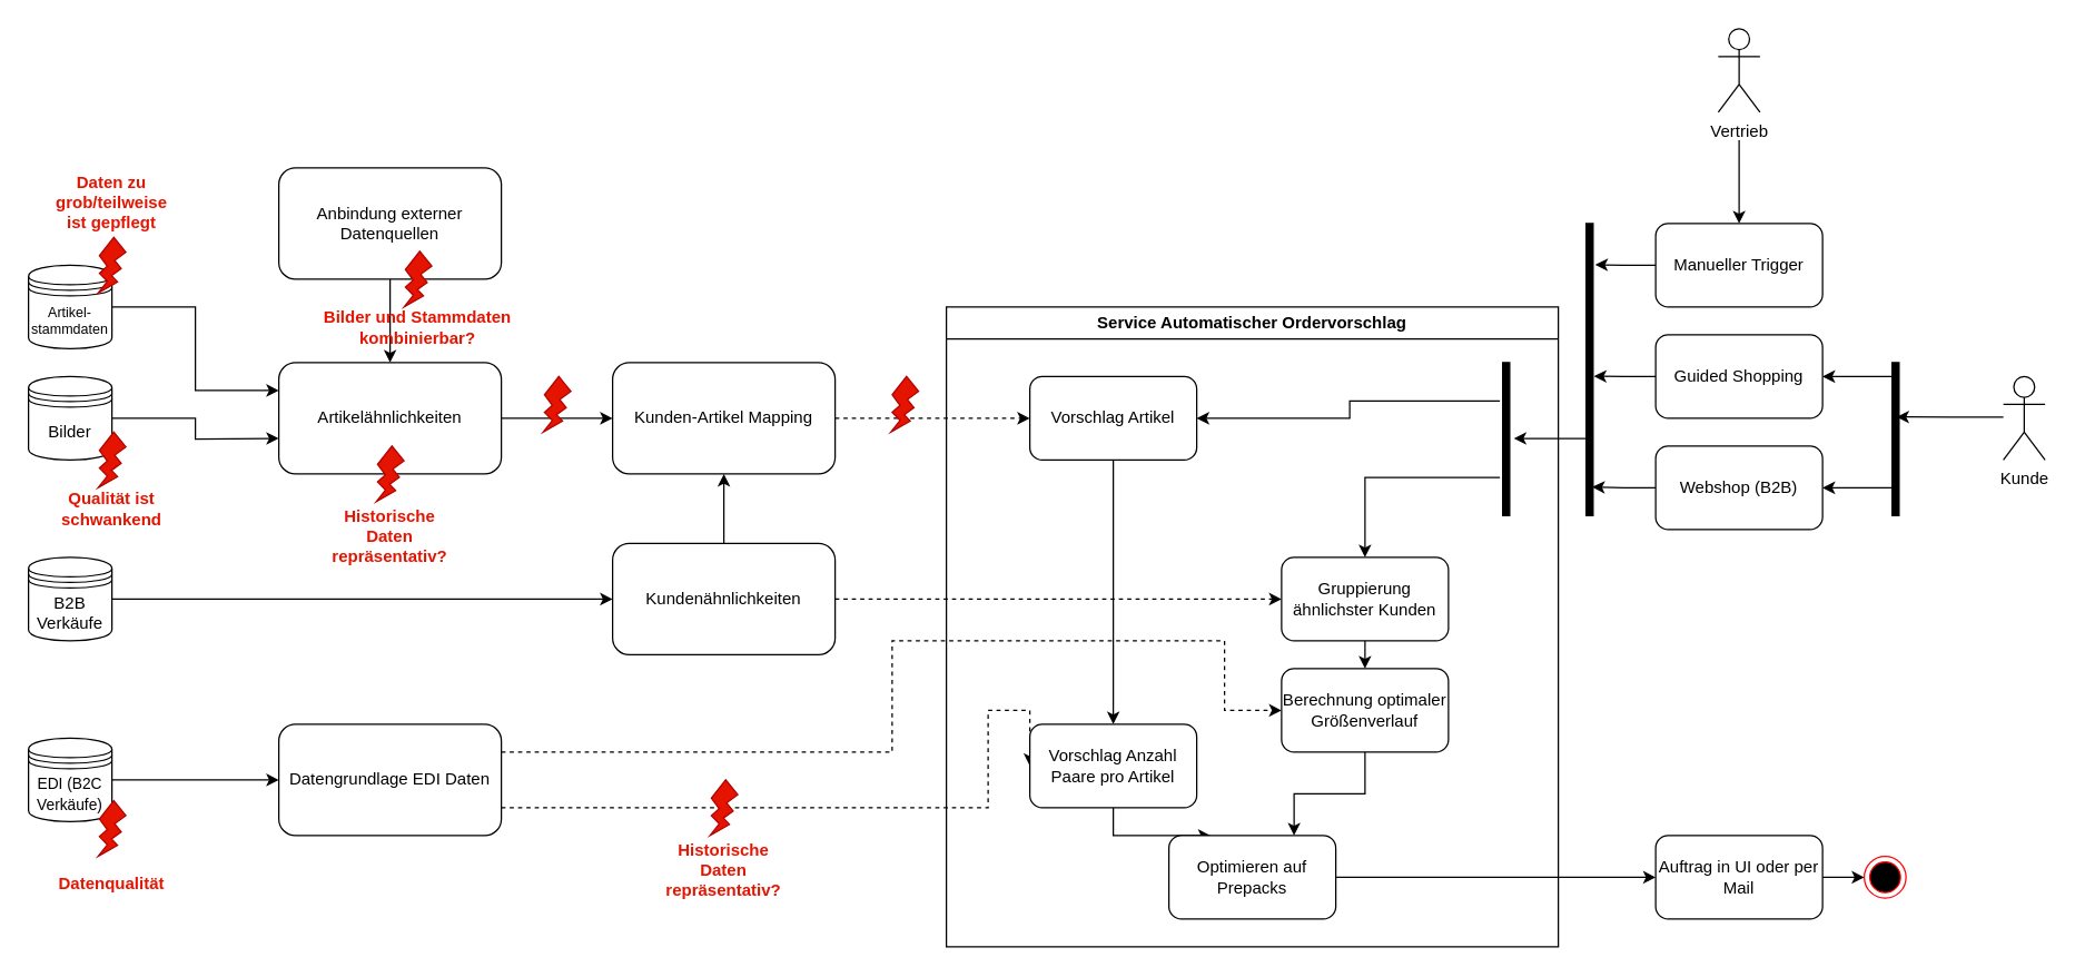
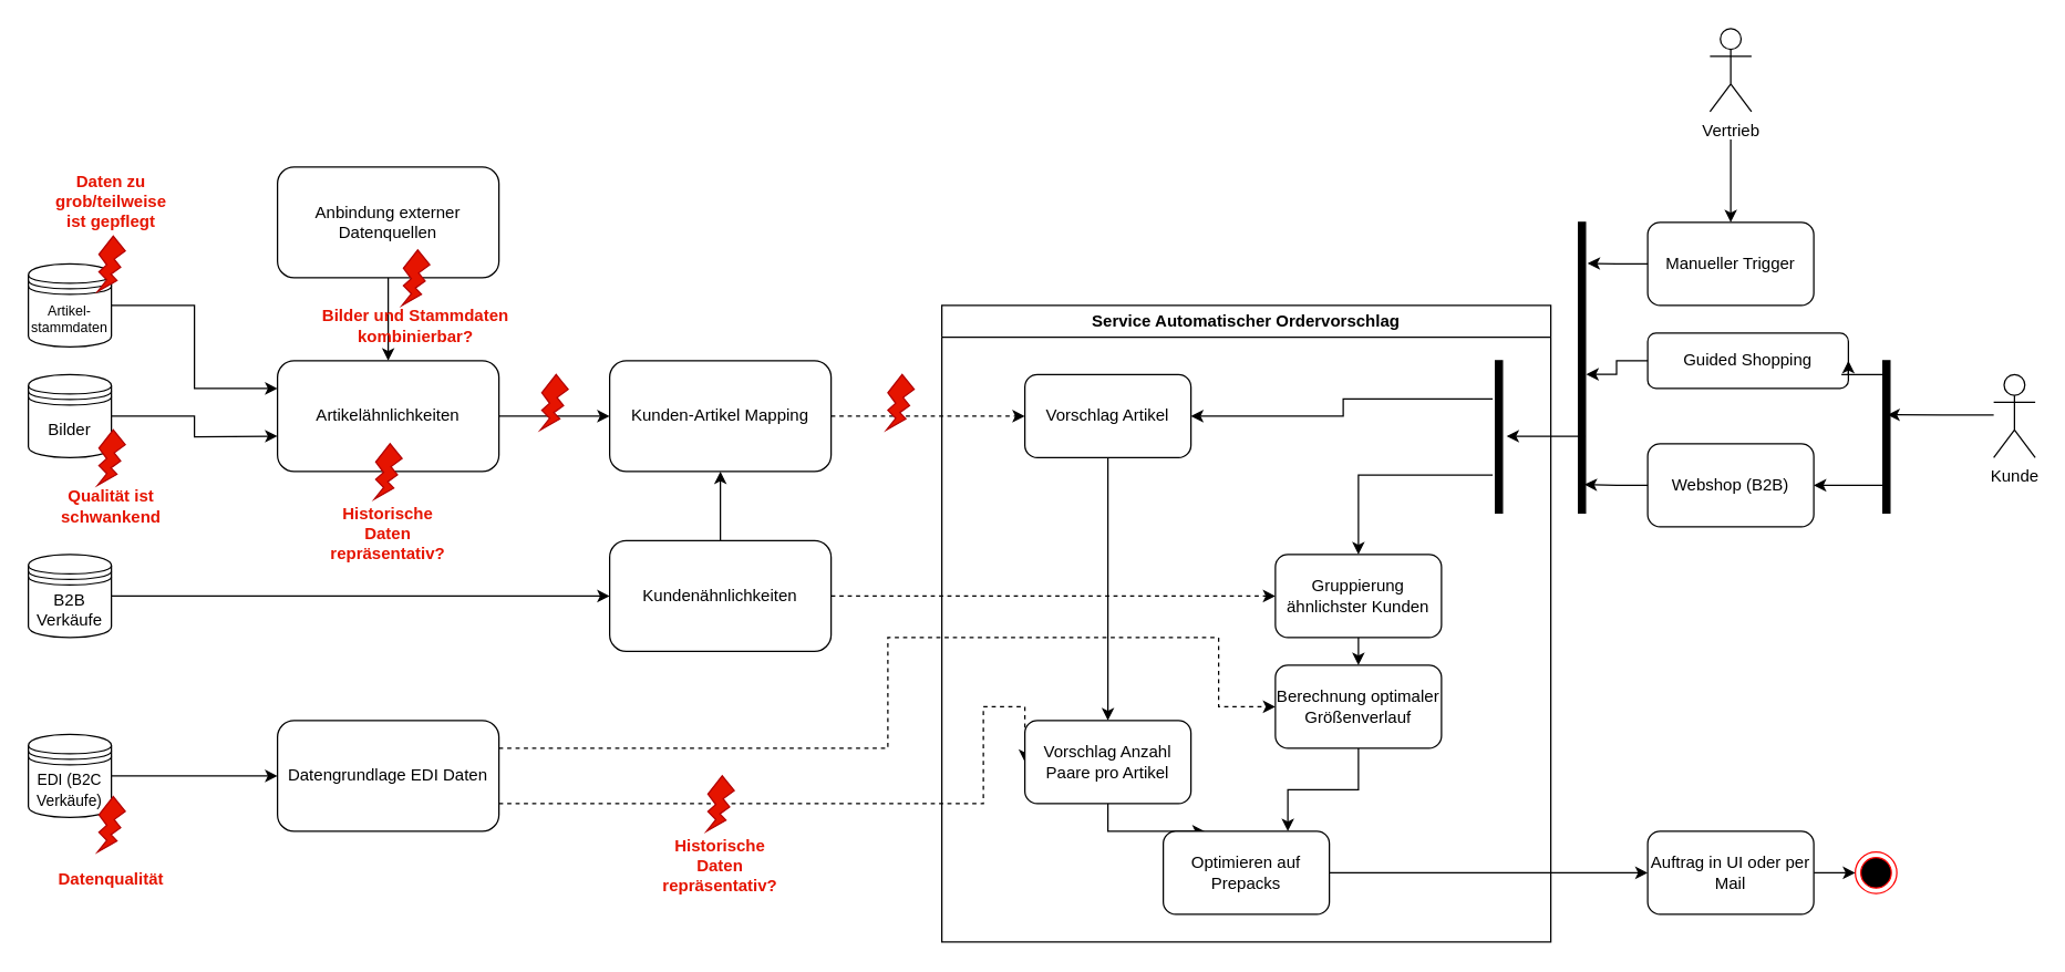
  <mxCell id="0" />
  <mxCell id="1" parent="0" />
  <mxCell id="2" style="edgeStyle=orthogonalEdgeStyle;rounded=0;orthogonalLoop=1;jettySize=auto;html=1;exitX=1;exitY=0.5;exitDx=0;exitDy=0;entryX=0;entryY=0.5;entryDx=0;entryDy=0;" edge="1" parent="1" source="3" target="7"><mxGeometry relative="1" as="geometry" /></mxCell>
  <mxCell id="3" value="Artikelähnlichkeiten" style="rounded=1;whiteSpace=wrap;html=1;" vertex="1" parent="1"><mxGeometry x="200" y="260" width="160" height="80" as="geometry" /></mxCell>
  <mxCell id="4" style="edgeStyle=orthogonalEdgeStyle;rounded=0;orthogonalLoop=1;jettySize=auto;html=1;exitX=0.5;exitY=1;exitDx=0;exitDy=0;entryX=0.5;entryY=0;entryDx=0;entryDy=0;" edge="1" parent="1" source="5" target="3"><mxGeometry relative="1" as="geometry" /></mxCell>
  <mxCell id="5" value="Anbindung externer Datenquellen" style="rounded=1;whiteSpace=wrap;html=1;" vertex="1" parent="1"><mxGeometry x="200" y="120" width="160" height="80" as="geometry" /></mxCell>
  <mxCell id="6" style="edgeStyle=orthogonalEdgeStyle;rounded=0;orthogonalLoop=1;jettySize=auto;html=1;exitX=1;exitY=0.5;exitDx=0;exitDy=0;entryX=0;entryY=0.5;entryDx=0;entryDy=0;dashed=1;" edge="1" parent="1" source="7" target="16"><mxGeometry relative="1" as="geometry" /></mxCell>
  <mxCell id="7" value="Kunden-Artikel Mapping" style="rounded=1;whiteSpace=wrap;html=1;" vertex="1" parent="1"><mxGeometry x="440" y="260" width="160" height="80" as="geometry" /></mxCell>
  <mxCell id="8" style="edgeStyle=orthogonalEdgeStyle;rounded=0;orthogonalLoop=1;jettySize=auto;html=1;exitX=1;exitY=0.5;exitDx=0;exitDy=0;entryX=0;entryY=0.5;entryDx=0;entryDy=0;dashed=1;" edge="1" parent="1" source="10" target="24"><mxGeometry relative="1" as="geometry" /></mxCell>
  <mxCell id="9" style="edgeStyle=orthogonalEdgeStyle;rounded=0;orthogonalLoop=1;jettySize=auto;html=1;exitX=0.5;exitY=0;exitDx=0;exitDy=0;entryX=0.5;entryY=1;entryDx=0;entryDy=0;" edge="1" parent="1" source="10" target="7"><mxGeometry relative="1" as="geometry" /></mxCell>
  <mxCell id="10" value="Kundenähnlichkeiten" style="rounded=1;whiteSpace=wrap;html=1;" vertex="1" parent="1"><mxGeometry x="440" y="390" width="160" height="80" as="geometry" /></mxCell>
  <mxCell id="11" style="edgeStyle=orthogonalEdgeStyle;rounded=0;orthogonalLoop=1;jettySize=auto;html=1;exitX=1;exitY=0.25;exitDx=0;exitDy=0;entryX=0;entryY=0.5;entryDx=0;entryDy=0;dashed=1;" edge="1" parent="1" source="13" target="20"><mxGeometry relative="1" as="geometry"><Array as="points"><mxPoint x="641" y="540" /><mxPoint x="641" y="460" /><mxPoint x="880" y="460" /><mxPoint x="880" y="510" /></Array></mxGeometry></mxCell>
  <mxCell id="12" style="edgeStyle=orthogonalEdgeStyle;rounded=0;orthogonalLoop=1;jettySize=auto;html=1;exitX=1;exitY=0.75;exitDx=0;exitDy=0;entryX=0;entryY=0.5;entryDx=0;entryDy=0;dashed=1;" edge="1" parent="1" source="13" target="18"><mxGeometry relative="1" as="geometry"><Array as="points"><mxPoint x="710" y="580" /><mxPoint x="710" y="510" /></Array></mxGeometry></mxCell>
  <mxCell id="13" value="Datengrundlage EDI Daten" style="rounded=1;whiteSpace=wrap;html=1;" vertex="1" parent="1"><mxGeometry x="200" y="520" width="160" height="80" as="geometry" /></mxCell>
  <mxCell id="14" value="Service Automatischer Ordervorschlag" style="swimlane;whiteSpace=wrap;html=1;" vertex="1" parent="1"><mxGeometry x="680" y="220" width="440" height="460" as="geometry" /></mxCell>
  <mxCell id="15" value="" style="edgeStyle=orthogonalEdgeStyle;rounded=0;orthogonalLoop=1;jettySize=auto;html=1;" edge="1" parent="14" source="16" target="18"><mxGeometry relative="1" as="geometry" /></mxCell>
  <mxCell id="16" value="Vorschlag Artikel" style="rounded=1;whiteSpace=wrap;html=1;" vertex="1" parent="14"><mxGeometry x="60" y="50" width="120" height="60" as="geometry" /></mxCell>
  <mxCell id="17" style="edgeStyle=orthogonalEdgeStyle;rounded=0;orthogonalLoop=1;jettySize=auto;html=1;exitX=0.5;exitY=1;exitDx=0;exitDy=0;entryX=0.25;entryY=0;entryDx=0;entryDy=0;" edge="1" parent="14" source="18" target="25"><mxGeometry relative="1" as="geometry" /></mxCell>
  <mxCell id="18" value="Vorschlag Anzahl Paare pro Artikel" style="rounded=1;whiteSpace=wrap;html=1;" vertex="1" parent="14"><mxGeometry x="60" y="300" width="120" height="60" as="geometry" /></mxCell>
  <mxCell id="19" style="edgeStyle=orthogonalEdgeStyle;rounded=0;orthogonalLoop=1;jettySize=auto;html=1;exitX=0.5;exitY=1;exitDx=0;exitDy=0;entryX=0.75;entryY=0;entryDx=0;entryDy=0;" edge="1" parent="14" source="20" target="25"><mxGeometry relative="1" as="geometry" /></mxCell>
  <mxCell id="20" value="Berechnung optimaler Größenverlauf" style="rounded=1;whiteSpace=wrap;html=1;" vertex="1" parent="14"><mxGeometry x="241" y="260" width="120" height="60" as="geometry" /></mxCell>
  <mxCell id="21" style="edgeStyle=orthogonalEdgeStyle;rounded=0;orthogonalLoop=1;jettySize=auto;html=1;exitX=-0.4;exitY=0.25;exitDx=0;exitDy=0;entryX=1;entryY=0.5;entryDx=0;entryDy=0;exitPerimeter=0;" edge="1" parent="14" source="26" target="16"><mxGeometry relative="1" as="geometry"><mxPoint x="331" y="80" as="sourcePoint" /><Array as="points"><mxPoint x="290" y="68" /><mxPoint x="290" y="80" /></Array></mxGeometry></mxCell>
  <mxCell id="22" style="edgeStyle=orthogonalEdgeStyle;rounded=0;orthogonalLoop=1;jettySize=auto;html=1;exitX=-0.4;exitY=0.75;exitDx=0;exitDy=0;entryX=0.5;entryY=0;entryDx=0;entryDy=0;exitPerimeter=0;" edge="1" parent="14" source="26" target="24"><mxGeometry relative="1" as="geometry"><mxPoint x="361" y="110" as="sourcePoint" /></mxGeometry></mxCell>
  <mxCell id="23" style="edgeStyle=orthogonalEdgeStyle;rounded=0;orthogonalLoop=1;jettySize=auto;html=1;exitX=0.5;exitY=1;exitDx=0;exitDy=0;entryX=0.5;entryY=0;entryDx=0;entryDy=0;" edge="1" parent="14" source="24" target="20"><mxGeometry relative="1" as="geometry" /></mxCell>
  <mxCell id="24" value="Gruppierung ähnlichster Kunden" style="rounded=1;whiteSpace=wrap;html=1;" vertex="1" parent="14"><mxGeometry x="241" y="180" width="120" height="60" as="geometry" /></mxCell>
  <mxCell id="25" value="Optimieren auf Prepacks" style="rounded=1;whiteSpace=wrap;html=1;" vertex="1" parent="14"><mxGeometry x="160" y="380" width="120" height="60" as="geometry" /></mxCell>
  <mxCell id="26" value="" style="html=1;points=[];perimeter=orthogonalPerimeter;fillColor=strokeColor;" vertex="1" parent="14"><mxGeometry x="400" y="40" width="5" height="110" as="geometry" /></mxCell>
  <mxCell id="27" value="Kunde" style="shape=umlActor;verticalLabelPosition=bottom;verticalAlign=top;html=1;outlineConnect=0;" vertex="1" parent="1"><mxGeometry x="1440" y="270" width="30" height="60" as="geometry" /></mxCell>
  <mxCell id="28" value="Webshop (B2B)" style="rounded=1;whiteSpace=wrap;html=1;" vertex="1" parent="1"><mxGeometry x="1190" y="320" width="120" height="60" as="geometry" /></mxCell>
  <mxCell id="29" value="" style="html=1;points=[];perimeter=orthogonalPerimeter;fillColor=strokeColor;" vertex="1" parent="1"><mxGeometry x="1140" y="160" width="5" height="210" as="geometry" /></mxCell>
  <mxCell id="30" value="" style="endArrow=classic;html=1;rounded=0;" edge="1" parent="1"><mxGeometry width="50" height="50" relative="1" as="geometry"><mxPoint x="1145" y="314.5" as="sourcePoint" /><mxPoint x="1088" y="314.5" as="targetPoint" /></mxGeometry></mxCell>
- <mxCell id="31" value="Guided Shopping" style="rounded=1;whiteSpace=wrap;html=1;" vertex="1" parent="1"><mxGeometry x="1190" y="240" width="120" height="60" as="geometry" /></mxCell>
+ <mxCell id="31" value="Guided Shopping" style="rounded=1;whiteSpace=wrap;html=1;" vertex="1" parent="1"><mxGeometry x="1190" y="240" width="145" height="40" as="geometry" /></mxCell>
  <mxCell id="32" value="" style="html=1;points=[];perimeter=orthogonalPerimeter;fillColor=strokeColor;" vertex="1" parent="1"><mxGeometry x="1360" y="260" width="5" height="110" as="geometry" /></mxCell>
  <mxCell id="33" style="edgeStyle=orthogonalEdgeStyle;rounded=0;orthogonalLoop=1;jettySize=auto;html=1;entryX=0.629;entryY=0.355;entryDx=0;entryDy=0;entryPerimeter=0;" edge="1" parent="1" source="27" target="32"><mxGeometry relative="1" as="geometry"><mxPoint x="1370" y="300" as="targetPoint" /><Array as="points"><mxPoint x="1403" y="300" /></Array></mxGeometry></mxCell>
  <mxCell id="34" style="edgeStyle=orthogonalEdgeStyle;rounded=0;orthogonalLoop=1;jettySize=auto;html=1;entryX=1;entryY=0.5;entryDx=0;entryDy=0;" edge="1" parent="1" target="31"><mxGeometry relative="1" as="geometry"><mxPoint x="1360" y="270" as="sourcePoint" /><mxPoint x="1373" y="310" as="targetPoint" /><Array as="points"><mxPoint x="1330" y="270" /><mxPoint x="1330" y="270" /></Array></mxGeometry></mxCell>
  <mxCell id="35" style="edgeStyle=orthogonalEdgeStyle;rounded=0;orthogonalLoop=1;jettySize=auto;html=1;entryX=1;entryY=0.5;entryDx=0;entryDy=0;" edge="1" parent="1" target="28"><mxGeometry relative="1" as="geometry"><mxPoint x="1361" y="350" as="sourcePoint" /><mxPoint x="1383" y="320" as="targetPoint" /><Array as="points"><mxPoint x="1330" y="350" /><mxPoint x="1330" y="350" /></Array></mxGeometry></mxCell>
  <mxCell id="36" style="edgeStyle=orthogonalEdgeStyle;rounded=0;orthogonalLoop=1;jettySize=auto;html=1;exitX=0;exitY=0.5;exitDx=0;exitDy=0;entryX=1.123;entryY=0.523;entryDx=0;entryDy=0;entryPerimeter=0;" edge="1" parent="1" source="31" target="29"><mxGeometry relative="1" as="geometry" /></mxCell>
  <mxCell id="37" style="edgeStyle=orthogonalEdgeStyle;rounded=0;orthogonalLoop=1;jettySize=auto;html=1;exitX=0;exitY=0.5;exitDx=0;exitDy=0;entryX=0.876;entryY=0.902;entryDx=0;entryDy=0;entryPerimeter=0;" edge="1" parent="1" source="28" target="29"><mxGeometry relative="1" as="geometry"><mxPoint x="1150" y="350" as="targetPoint" /></mxGeometry></mxCell>
  <mxCell id="38" value="Manueller Trigger" style="rounded=1;whiteSpace=wrap;html=1;" vertex="1" parent="1"><mxGeometry x="1190" y="160" width="120" height="60" as="geometry" /></mxCell>
  <mxCell id="39" value="Vertrieb" style="shape=umlActor;verticalLabelPosition=bottom;verticalAlign=top;html=1;outlineConnect=0;" vertex="1" parent="1"><mxGeometry x="1235" y="20" width="30" height="60" as="geometry" /></mxCell>
  <mxCell id="40" style="edgeStyle=orthogonalEdgeStyle;rounded=0;orthogonalLoop=1;jettySize=auto;html=1;entryX=0.5;entryY=0;entryDx=0;entryDy=0;" edge="1" parent="1" target="38"><mxGeometry relative="1" as="geometry"><mxPoint x="1250" y="100" as="sourcePoint" /><mxPoint x="1260" y="120" as="targetPoint" /><Array as="points"><mxPoint x="1250" y="140" /><mxPoint x="1250" y="140" /></Array></mxGeometry></mxCell>
  <mxCell id="41" style="edgeStyle=orthogonalEdgeStyle;rounded=0;orthogonalLoop=1;jettySize=auto;html=1;exitX=0;exitY=0.5;exitDx=0;exitDy=0;entryX=1.316;entryY=0.141;entryDx=0;entryDy=0;entryPerimeter=0;" edge="1" parent="1" source="38" target="29"><mxGeometry relative="1" as="geometry" /></mxCell>
  <mxCell id="42" style="edgeStyle=orthogonalEdgeStyle;rounded=0;orthogonalLoop=1;jettySize=auto;html=1;exitX=1;exitY=0.5;exitDx=0;exitDy=0;entryX=0;entryY=0.5;entryDx=0;entryDy=0;" edge="1" parent="1" source="43" target="51"><mxGeometry relative="1" as="geometry" /></mxCell>
  <mxCell id="43" value="Auftrag in UI oder per Mail" style="rounded=1;whiteSpace=wrap;html=1;" vertex="1" parent="1"><mxGeometry x="1190" y="600" width="120" height="60" as="geometry" /></mxCell>
  <mxCell id="44" style="edgeStyle=orthogonalEdgeStyle;rounded=0;orthogonalLoop=1;jettySize=auto;html=1;exitX=1;exitY=0.5;exitDx=0;exitDy=0;entryX=0;entryY=0.5;entryDx=0;entryDy=0;" edge="1" parent="1" source="25" target="43"><mxGeometry relative="1" as="geometry" /></mxCell>
  <mxCell id="45" style="edgeStyle=orthogonalEdgeStyle;rounded=0;orthogonalLoop=1;jettySize=auto;html=1;exitX=1;exitY=0.5;exitDx=0;exitDy=0;entryX=0;entryY=0.5;entryDx=0;entryDy=0;" edge="1" parent="1" source="46"><mxGeometry relative="1" as="geometry"><mxPoint x="80" y="314.5" as="sourcePoint" /><mxPoint x="200" y="314.5" as="targetPoint" /></mxGeometry></mxCell>
  <mxCell id="46" value="Bilder" style="shape=datastore;whiteSpace=wrap;html=1;" vertex="1" parent="1"><mxGeometry x="20" y="270" width="60" height="60" as="geometry" /></mxCell>
  <mxCell id="47" style="edgeStyle=orthogonalEdgeStyle;rounded=0;orthogonalLoop=1;jettySize=auto;html=1;exitX=1;exitY=0.5;exitDx=0;exitDy=0;entryX=0;entryY=0.5;entryDx=0;entryDy=0;" edge="1" parent="1" source="48" target="13"><mxGeometry relative="1" as="geometry" /></mxCell>
  <mxCell id="48" value="&lt;font style=&quot;font-size: 11px;&quot;&gt;EDI (B2C Verkäufe)&lt;/font&gt;" style="shape=datastore;whiteSpace=wrap;html=1;" vertex="1" parent="1"><mxGeometry x="20" y="530" width="60" height="60" as="geometry" /></mxCell>
  <mxCell id="49" style="edgeStyle=orthogonalEdgeStyle;rounded=0;orthogonalLoop=1;jettySize=auto;html=1;exitX=1;exitY=0.5;exitDx=0;exitDy=0;entryX=0;entryY=0.5;entryDx=0;entryDy=0;" edge="1" parent="1" source="50" target="10"><mxGeometry relative="1" as="geometry" /></mxCell>
  <mxCell id="50" value="B2B Verkäufe" style="shape=datastore;whiteSpace=wrap;html=1;" vertex="1" parent="1"><mxGeometry x="20" y="400" width="60" height="60" as="geometry" /></mxCell>
  <mxCell id="51" value="" style="ellipse;html=1;shape=endState;fillColor=#000000;strokeColor=#ff0000;" vertex="1" parent="1"><mxGeometry x="1340" y="615" width="30" height="30" as="geometry" /></mxCell>
  <mxCell id="52" value="" style="verticalLabelPosition=bottom;verticalAlign=top;html=1;shape=mxgraph.basic.flash;fillColor=#e51400;fontColor=#ffffff;strokeColor=#B20000;" vertex="1" parent="1"><mxGeometry x="290" y="180" width="20" height="40" as="geometry" /></mxCell>
  <mxCell id="53" value="" style="verticalLabelPosition=bottom;verticalAlign=top;html=1;shape=mxgraph.basic.flash;fillColor=#e51400;fontColor=#ffffff;strokeColor=#B20000;" vertex="1" parent="1"><mxGeometry x="390" y="270" width="20" height="40" as="geometry" /></mxCell>
  <mxCell id="54" value="" style="verticalLabelPosition=bottom;verticalAlign=top;html=1;shape=mxgraph.basic.flash;fillColor=#e51400;fontColor=#ffffff;strokeColor=#B20000;" vertex="1" parent="1"><mxGeometry x="270" y="320" width="20" height="40" as="geometry" /></mxCell>
  <mxCell id="55" value="" style="verticalLabelPosition=bottom;verticalAlign=top;html=1;shape=mxgraph.basic.flash;fillColor=#e51400;fontColor=#ffffff;strokeColor=#B20000;" vertex="1" parent="1"><mxGeometry x="640" y="270" width="20" height="40" as="geometry" /></mxCell>
  <mxCell id="56" value="" style="verticalLabelPosition=bottom;verticalAlign=top;html=1;shape=mxgraph.basic.flash;fillColor=#e51400;fontColor=#ffffff;strokeColor=#B20000;" vertex="1" parent="1"><mxGeometry x="510" y="560" width="20" height="40" as="geometry" /></mxCell>
  <mxCell id="57" value="" style="verticalLabelPosition=bottom;verticalAlign=top;html=1;shape=mxgraph.basic.flash;fillColor=#e51400;fontColor=#ffffff;strokeColor=#B20000;" vertex="1" parent="1"><mxGeometry x="70" y="310" width="20" height="40" as="geometry" /></mxCell>
  <mxCell id="58" value="" style="verticalLabelPosition=bottom;verticalAlign=top;html=1;shape=mxgraph.basic.flash;fillColor=#e51400;fontColor=#ffffff;strokeColor=#B20000;" vertex="1" parent="1"><mxGeometry x="70" y="575" width="20" height="40" as="geometry" /></mxCell>
  <mxCell id="59" value="Datenqualität" style="text;html=1;align=center;verticalAlign=middle;whiteSpace=wrap;rounded=0;fontColor=#e51400;fontStyle=1" vertex="1" parent="1"><mxGeometry x="50" y="620" width="60" height="30" as="geometry" /></mxCell>
  <mxCell id="60" value="Historische Daten repräsentativ?" style="text;html=1;align=center;verticalAlign=middle;whiteSpace=wrap;rounded=0;fontColor=#e51400;fontStyle=1" vertex="1" parent="1"><mxGeometry x="490" y="610" width="60" height="30" as="geometry" /></mxCell>
  <mxCell id="61" value="Historische Daten repräsentativ?" style="text;html=1;align=center;verticalAlign=middle;whiteSpace=wrap;rounded=0;fontColor=#e51400;fontStyle=1" vertex="1" parent="1"><mxGeometry x="250" y="370" width="60" height="30" as="geometry" /></mxCell>
  <mxCell id="62" style="edgeStyle=orthogonalEdgeStyle;rounded=0;orthogonalLoop=1;jettySize=auto;html=1;exitX=1;exitY=0.5;exitDx=0;exitDy=0;entryX=0;entryY=0.25;entryDx=0;entryDy=0;" edge="1" parent="1" source="63" target="3"><mxGeometry relative="1" as="geometry" /></mxCell>
  <mxCell id="63" value="Artikel-stammdaten" style="shape=datastore;whiteSpace=wrap;html=1;fontSize=10;" vertex="1" parent="1"><mxGeometry x="20" y="190" width="60" height="60" as="geometry" /></mxCell>
  <mxCell id="64" value="" style="verticalLabelPosition=bottom;verticalAlign=top;html=1;shape=mxgraph.basic.flash;fillColor=#e51400;fontColor=#ffffff;strokeColor=#B20000;" vertex="1" parent="1"><mxGeometry x="70" y="170" width="20" height="40" as="geometry" /></mxCell>
  <mxCell id="65" value="Daten zu grob/teilweise ist gepflegt" style="text;html=1;align=center;verticalAlign=middle;whiteSpace=wrap;rounded=0;fontColor=#e51400;fontStyle=1" vertex="1" parent="1"><mxGeometry x="50" y="130" width="60" height="30" as="geometry" /></mxCell>
  <mxCell id="66" value="Qualität ist schwankend" style="text;html=1;align=center;verticalAlign=middle;whiteSpace=wrap;rounded=0;fontColor=#e51400;fontStyle=1" vertex="1" parent="1"><mxGeometry x="35" y="350" width="90" height="30" as="geometry" /></mxCell>
  <mxCell id="67" value="Bilder und Stammdaten kombinierbar?" style="text;html=1;align=center;verticalAlign=middle;whiteSpace=wrap;rounded=0;fontColor=#e51400;fontStyle=1" vertex="1" parent="1"><mxGeometry x="215" y="220" width="170" height="30" as="geometry" /></mxCell>
